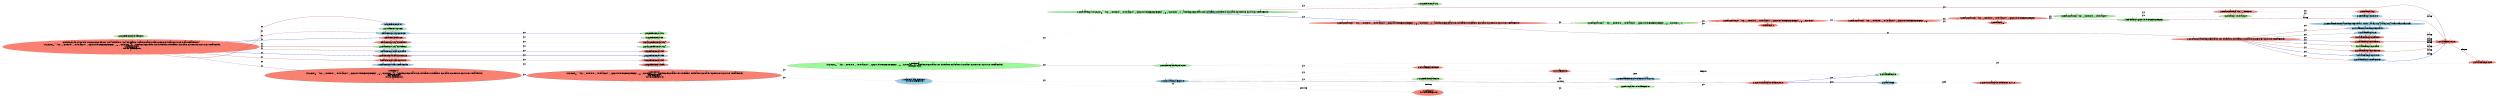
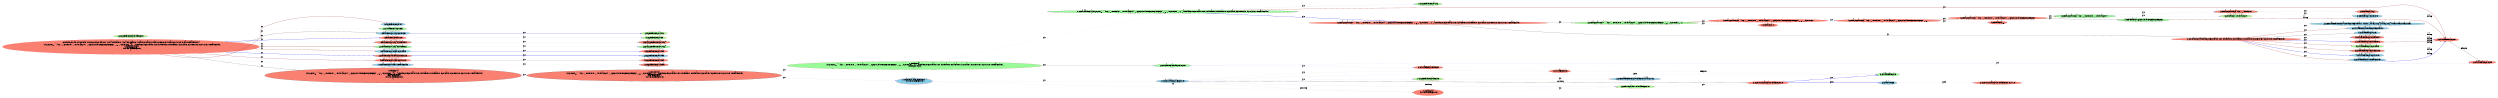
  digraph {
    rankdir=LR
    node [color=black fillcolor=salmon shape=ellipse style=filled]
    edge [color=blue style=dotted]
    n1 [color=brown fillcolor=skyblue label="2:CtTypeReferenceImpl@void"]
    n2 [fillcolor=palegreen label="2:CtVirtualElement@importFiles"]
    n3 [fillcolor=skyblue label="3:CtParameterImpl@String importProject"]
    n4 [color=red fillcolor=palegreen label="3:CtTypeReferenceImpl@String"]
    n5 [color=red label="4:CtParameterImpl@File srcDir"]
    n6 [color=red fillcolor=palegreen label="4:CtTypeReferenceImpl@File"]
    n7 [label="5:CtParameterImpl@String[] includePatterns"]
    n8 [label="5:CtArrayTypeReferenceImpl@String[]"]
    n9 [fillcolor=palegreen label="6:CtParameterImpl@String[] excludePatterns"]
    n10 [fillcolor=palegreen label="6:CtArrayTypeReferenceImpl@String[]"]
    n11 [fillcolor=skyblue label="7:CtParameterImpl@boolean importClasses"]
    n12 [color=red label="7:CtTypeReferenceImpl@boolean"]
    n13 [label="8:CtParameterImpl@boolean importResources"]
    n14 [color=brown fillcolor=skyblue label="8:CtTypeReferenceImpl@boolean"]
    n15 [color=red label="9:CtParameterImpl@boolean importSources"]
    n16 [color=red label="9:CtTypeReferenceImpl@boolean"]
    n17 [color=brown fillcolor=skyblue label="10:CtParameterImpl@boolean useDefaultExcludes"]
    n18 [label="10:CtTypeReferenceImpl@boolean"]
    n19 [color=brown fillcolor=palegreen label="12:CtTypeReferenceImpl@String"]
    n20 [label="13:CtLiteralImpl@\"http://\""]
    n21 [fillcolor=skyblue label="13:CtFieldReadImpl@remoteServer"]
    n22 [color=red label="12:CtVirtualElement@request"]
    n23 [color=red label="26:CtVariableReadImpl@request"]
    n24 [label="13:CtBinaryOperatorImpl@(\"http://\" + remoteServer)"]
    n25 [color=red fillcolor=palegreen label="13:CtLiteralImpl@\"/servlet/vajimport?\""]
    n26 [fillcolor=palegreen label="13:CtBinaryOperatorImpl@((\"http://\" + remoteServer) + \"/servlet/vajimport?\")"]
    n27 [fillcolor=palegreen label="14:CtFieldReadImpl@VAJImportServlet.PROJECT_NAME_PARAM"]
    n28 [color=brown label="13:CtBinaryOperatorImpl@(((\"http://\" + remoteServer) + \"/servlet/vajimport?\") + VAJImportServlet.PROJECT_NAME_PARAM)"]
    n29 [color=brown label="15:CtLiteralImpl@\"=\""]
    n30 [color=brown label="13:CtBinaryOperatorImpl@((((\"http://\" + remoteServer) + \"/servlet/vajimport?\") + VAJImportServlet.PROJECT_NAME_PARAM) + \"=\")"]
    n31 [color=red label="13:CtBinaryOperatorImpl@(((((\"http://\" + remoteServer) + \"/servlet/vajimport?\") + VAJImportServlet.PROJECT_NAME_PARAM) + \"=\") + importProject)"]
    n32 [color=red label="17:CtLiteralImpl@\"&\""]
    n33 [color=brown fillcolor=palegreen label="13:CtBinaryOperatorImpl@((((((\"http://\" + remoteServer) + \"/servlet/vajimport?\") + VAJImportServlet.PROJECT_NAME_PARAM) + \"=\") + importProject) + \"&\")"]
    n34 [fillcolor=skyblue label="18:CtExecutableReferenceImpl@assembleImportExportParams(<unknown>,java.lang.String[],java.lang.String[],boolean,boolean,boolean,boolean)"]
    n35 [color=brown fillcolor=skyblue label="18:CtVirtualElement@assembleImportExportParams"]
    n36 [fillcolor=skyblue label="19:CtVariableReadImpl@srcDir"]
    n37 [label="20:CtVariableReadImpl@includePatterns"]
    n38 [color=brown label="21:CtVariableReadImpl@excludePatterns"]
    n39 [color=red fillcolor=palegreen label="22:CtVariableReadImpl@importClasses"]
    n40 [label="23:CtVariableReadImpl@importResources"]
    n41 [fillcolor=skyblue label="24:CtVariableReadImpl@importSources"]
    n42 [fillcolor=skyblue label="25:CtVariableReadImpl@useDefaultExcludes"]
    n43 [color=brown label="18:CtInvocationImpl@assembleImportExportParams(srcDir, includePatterns, excludePatterns, importClasses, importResources, importSources, useDefaultExcludes)"]
    n44 [color=brown label="13:CtBinaryOperatorImpl@((((((\"http://\" + remoteServer) + \"/servlet/vajimport?\") + VAJImportServlet.PROJECT_NAME_PARAM) + \"=\") + importProject) + \"&\") + assembleImportExportParams(srcDir, includePatterns, excludePatterns, importClasses, importResources, importSources, useDefaultExcludes)"]
    n45 [fillcolor=palegreen label="12:CtLocalVariableImpl@String request = ((((((\"http://\" + remoteServer) + \"/servlet/vajimport?\") + VAJImportServlet.PROJECT_NAME_PARAM) + \"=\") + importProject) + \"&\") + assembleImportExportParams(srcDir, includePatterns, excludePatterns, importClasses, importResources, importSources, useDefaultExcludes)"]
    n46 [color=brown fillcolor=skyblue label="26:CtExecutableReferenceImpl@sendRequest(java.lang.String)"]
    n47 [color=brown label="26:CtVirtualElement@sendRequest"]
    n48 [fillcolor=palegreen label="26:CtInvocationImpl@sendRequest(request)"]
    n49 [color=brown fillcolor=palegreen label="11:CtBlockImpl@\{\n    String request = ((((((\"http://\" + remoteServer) + \"/servlet/vajimport?\") + VAJImportServlet.PROJECT_NAME_PARAM) + \"=\") + importProject) + \"&\") + assembleImportExportParams(srcDir, includePatterns, excludePatterns, importClasses, importResources, importSources, useDefaultExcludes);\n    sendRequest(request);\n\}"]
    n50 [color=brown label="27:CtVirtualElement@ex"]
    n51 [fillcolor=palegreen label="28:CtVariableReadImpl@ex"]
    n52 [color=red fillcolor=palegreen label="27:CtTypeReferenceImpl@Exception"]
    n53 [fillcolor=skyblue label="27:CtCatchVariableImpl@Exception ex"]
    n54 [color=red label="28:CtConstructorCallImpl@new BuildException(ex)"]
    n55 [color=red fillcolor=palegreen label="28:CtThrowImpl@throw new BuildException(ex)"]
    n56 [color=red label="27:CtBlockImpl@\{\n    throw new BuildException(ex);\n\}"]
    n57 [fillcolor=skyblue label="28:Update@UPDATE"]
    n58 [color=red fillcolor=palegreen label="28:CtTypeReferenceImpl@BuildException"]
    n59 [color=brown label="28:CtConstructorCallImpl@new BuildException(\"Error\", ex)"]
    n60 [color=red fillcolor=skyblue label="27:CtCatchImpl@ catch (Exception ex) \{\n    throw new BuildException(ex);\n\}"]
    n61 [label="11:CtTryImpl@try \{\n    String request = ((((((\"http://\" + remoteServer) + \"/servlet/vajimport?\") + VAJImportServlet.PROJECT_NAME_PARAM) + \"=\") + importProject) + \"&\") + assembleImportExportParams(srcDir, includePatterns, excludePatterns, importClasses, importResources, importSources, useDefaultExcludes);\n    sendRequest(request);\n\} catch (Exception ex) \{\n    throw new BuildException(ex);\n\}"]
    n62 [label="10:CtBlockImpl@\{\n    try \{\n        String request = ((((((\"http://\" + remoteServer) + \"/servlet/vajimport?\") + VAJImportServlet.PROJECT_NAME_PARAM) + \"=\") + importProject) + \"&\") + assembleImportExportParams(srcDir, includePatterns, excludePatterns, importClasses, importResources, importSources, useDefaultExcludes);\n        sendRequest(request);\n    \} catch (Exception ex) \{\n        throw new BuildException(ex);\n    \}\n\}"]
    n63 [color=red label="2:CtMethodImpl@public void importFiles(String importProject, File srcDir, String[] includePatterns, String[] excludePatterns, boolean importClasses, boolean importResources, boolean importSources, boolean useDefaultExcludes) \{\n    try \{\n        String request = ((((((\"http://\" + remoteServer) + \"/servlet/vajimport?\") + VAJImportServlet.PROJECT_NAME_PARAM) + \"=\") + importProject) + \"&\") + assembleImportExportParams(srcDir, includePatterns, excludePatterns, importClasses, importResources, importSources, useDefaultExcludes);\n        sendRequest(request);\n    \} catch (Exception ex) \{\n        throw new BuildException(ex);\n    \}\n\}"]
    n3 -> n4 [label=AST style=bold]
    n5 -> n6 [label=AST]
    n7 -> n8 [color=gray40 label=AST]
    n9 -> n10 [label=AST]
    n11 -> n12 [label=AST style=bold]
    n13 -> n14 [label=AST style=bold]
    n15 -> n16 [color=gray40 label=AST style=bold]
    n17 -> n18 [color=brown label=AST]
    n21 -> n22 [color=gray40 label="Data Dep"]
    n22 -> n23 [color=gray40 label="Define-Use" style=bold]
    n24 -> n20 [color=brown label=AST]
    n24 -> n21 [color=gray40 label=AST]
    n26 -> n24 [label=AST]
    n26 -> n25 [label=AST]
    n27 -> n22 [color=brown label="Data Dep" style=bold]
    n28 -> n26 [color=brown label=AST]
    n28 -> n27 [color=gray40 label=AST style=bold]
    n30 -> n28 [color=brown label=AST style=bold]
    n30 -> n29 [color=gray40 label=AST]
    n31 -> n30 [label=AST]
    n33 -> n31 [color=brown label=AST style=bold]
    n33 -> n32 [color=gray40 label=AST]
    n36 -> n22 [color=brown label="Data Dep"]
    n37 -> n22 [label="Data Dep"]
    n38 -> n22 [color=brown label="Data Dep" style=bold]
    n39 -> n22 [color=gray40 label="Data Dep"]
-   n40 -> n22 [color=brown label="Data Dep" style=bold]
    n41 -> n22 [color=gray40 label="Data Dep"]
    n42 -> n22 [label="Data Dep" style=bold]
    n43 -> n34 [color=gray40 label=AST]
    n43 -> n35 [color=brown label=AST style=bold]
    n43 -> n36 [color=gray40 label=AST style=bold]
    n43 -> n37 [label=AST]
    n43 -> n38 [label=AST style=bold]
    n43 -> n39 [color=brown label=AST style=bold]
    n43 -> n40 [color=brown label=AST style=bold]
    n43 -> n41 [label=AST style=bold]
    n43 -> n42 [color=brown label=AST style=bold]
    n44 -> n33 [color=gray40 label=AST style=bold]
    n44 -> n43 [color=gray40 label=AST style=bold]
    n45 -> n19 [label=AST]
    n45 -> n22 [color=brown label=AST style=bold]
    n45 -> n44 [label=AST style=bold]
    n48 -> n23 [label=AST]
    n48 -> n47 [label=AST]
    n49 -> n45 [color=gray40 label=AST]
    n49 -> n48 [color=gray40 label=AST style=bold]
    n50 -> n51 [color=gray40 label="Define-Use"]
    n52 -> n46 [color=brown label=AST]
    n53 -> n50 [color=brown label=AST]
    n53 -> n51 [label=Action]
    n53 -> n52 [label=AST]
    n53 -> n54 [color=gray40 label="Control Dep" style=bold]
    n53 -> n55 [label="Control Dep"]
    n53 -> n56 [color=brown label="Control Dep"]
    n54 -> n51 [label=AST style=bold]
    n54 -> n57 [label=Action style=bold]
    n55 -> n54 [color=brown label=AST]
    n56 -> n55 [color=gray40 label=AST]
    n57 -> n59 [label=Action]
    n60 -> n53 [color=gray40 label=AST]
    n60 -> n56 [color=gray40 label=AST]
    n61 -> n49 [color=gray40 label=AST]
    n61 -> n60 [label=AST]
    n62 -> n61 [color=brown label=AST]
    n63 -> n1 [color=brown label=AST style=bold]
    n63 -> n2 [color=gray40 label=AST]
    n63 -> n3 [color=gray40 label=AST style=bold]
    n63 -> n5 [label=AST style=bold]
    n63 -> n7 [color=brown label=AST]
    n63 -> n9 [color=brown label=AST style=bold]
    n63 -> n11 [color=brown label=AST style=bold]
    n63 -> n13 [label=AST style=bold]
    n63 -> n15 [color=brown label=AST style=bold]
    n63 -> n17 [color=gray40 label=AST]
    n63 -> n62 [color=gray40 label=AST style=bold]
  }
